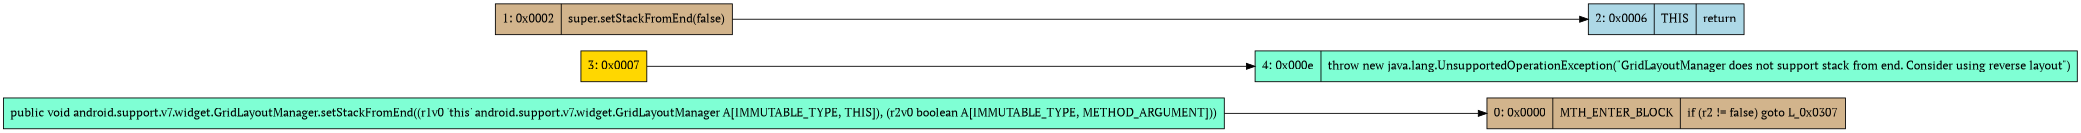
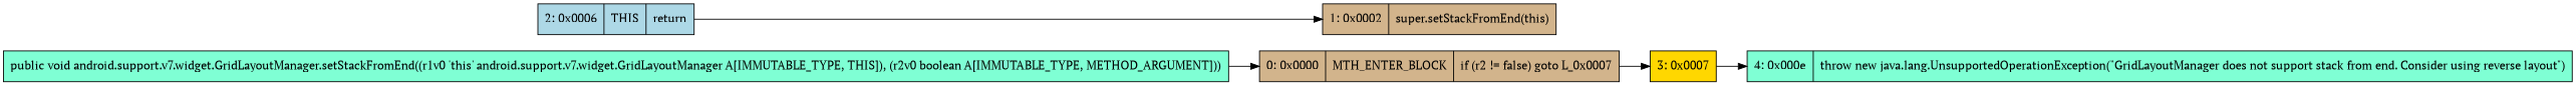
  digraph {
    fontname="PT Serif"
    rankdir=LR
    node [fillcolor=tan fontname="PT Serif" shape=record style=filled]
    edge [fontname="PT Serif"]
-   n1 [label="{0\:\ 0x0000|MTH_ENTER_BLOCK\l|if (r2 != false) goto L_0x0307\l}"]
+   n1 [label="{0\:\ 0x0000|MTH_ENTER_BLOCK\l|if (r2 != false) goto L_0x0007\l}"]
    n2 [fillcolor=gold label="{3\:\ 0x0007}"]
-   n3 [label="{1\:\ 0x0002|super.setStackFromEnd(false)\l}"]
+   n3 [label="{1\:\ 0x0002|super.setStackFromEnd(this)\l}"]
    n4 [fillcolor=lightblue label="{2\:\ 0x0006|THIS\l|return\l}"]
    n5 [fillcolor=aquamarine label="{4\:\ 0x000e|throw new java.lang.UnsupportedOperationException(\"GridLayoutManager does not support stack from end. Consider using reverse layout\")\l}"]
    n6 [fillcolor=aquamarine label="{public void android.support.v7.widget.GridLayoutManager.setStackFromEnd((r1v0 'this' android.support.v7.widget.GridLayoutManager A[IMMUTABLE_TYPE, THIS]), (r2v0 boolean A[IMMUTABLE_TYPE, METHOD_ARGUMENT])) }"]
+   n1 -> n2
    n2 -> n5
-   n3 -> n4
+   n4 -> n3
    n6 -> n1
  }
